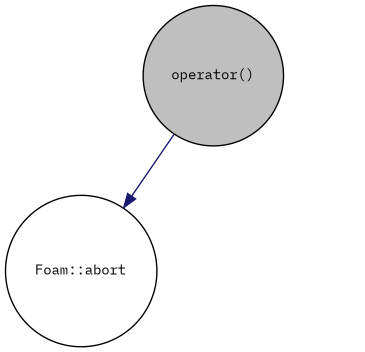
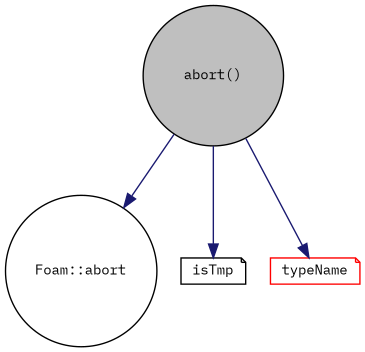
  digraph {
    fontname="IBM Plex Mono"
    rankdir=TB
    node [color=black fontname="IBM Plex Mono" fontsize=10 shape=circle]
    edge [color=midnightblue fontname="IBM Plex Mono" fontsize=10 labelfontname=Helvetica labelfontsize=10 style=solid]
-   n1 [fillcolor=grey75 fontcolor=black height=0.2 label="operator()" style=filled width=0.4]
+   n1 [fillcolor=grey75 fontcolor=black height=0.2 label="abort()" style=filled width=0.4]
    n2 [height=0.2 label="Foam::abort" width=0.4]
+   n3 [height=0.2 label=isTmp shape=note width=0.4]
+   n4 [color=red height=0.2 label=typeName shape=note width=0.4]
    n1 -> n2
+   n1 -> n3
+   n1 -> n4
  }
